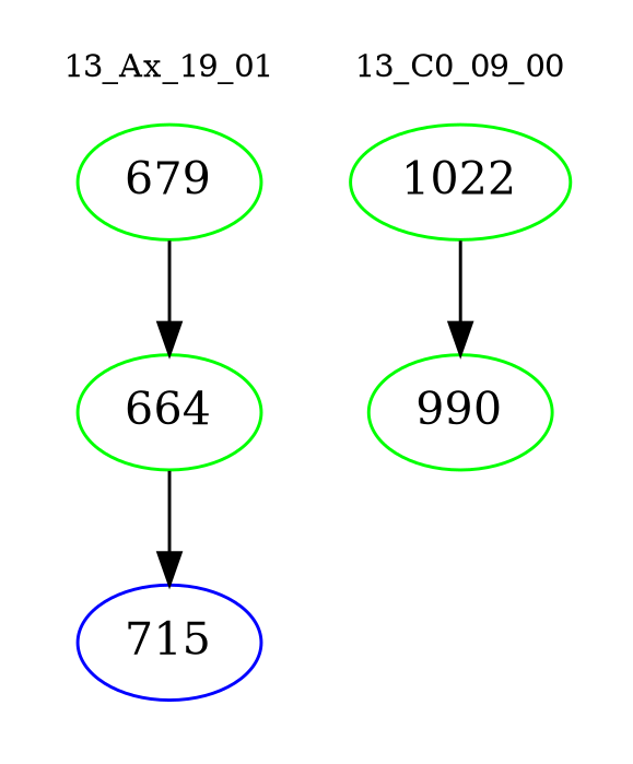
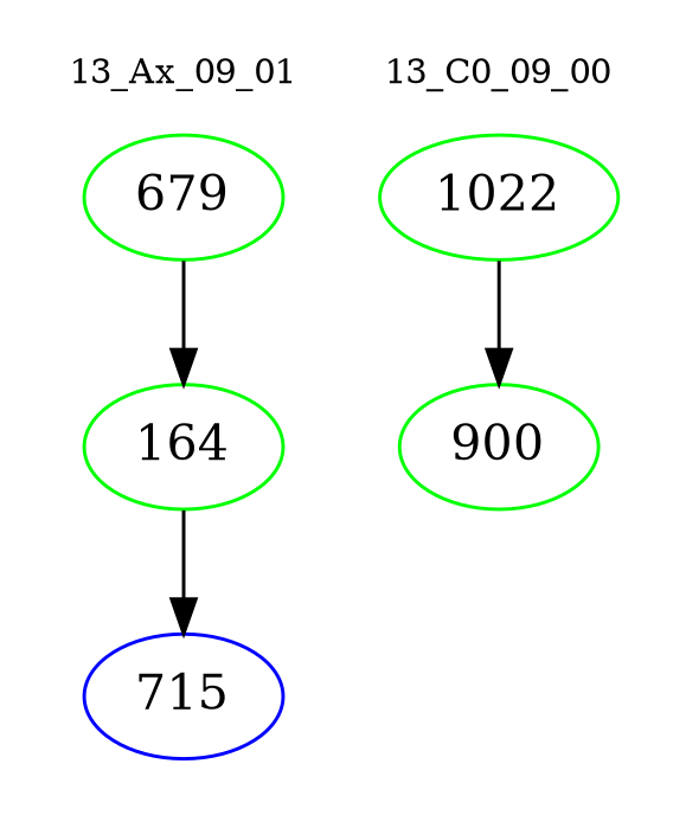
  digraph {
    node [color=green]
    edge [color=black]
    n1 [label=679]
-   n2 [label=664]
+   n2 [label=164]
    n3 [color=blue label=715]
    n4 [label=1022]
-   n5 [label=990]
+   n5 [label=900]
    subgraph cluster_1 {
      color=white
      fontsize=10
-     label="13_Ax_19_01"
+     label="13_Ax_09_01"
      n1
      n2
      n3
    }
    subgraph cluster_2 {
      color=white
      fontsize=10
      label="13_C0_09_00"
      n4
      n5
    }
    n1 -> n2
    n2 -> n3
    n4 -> n5
  }
